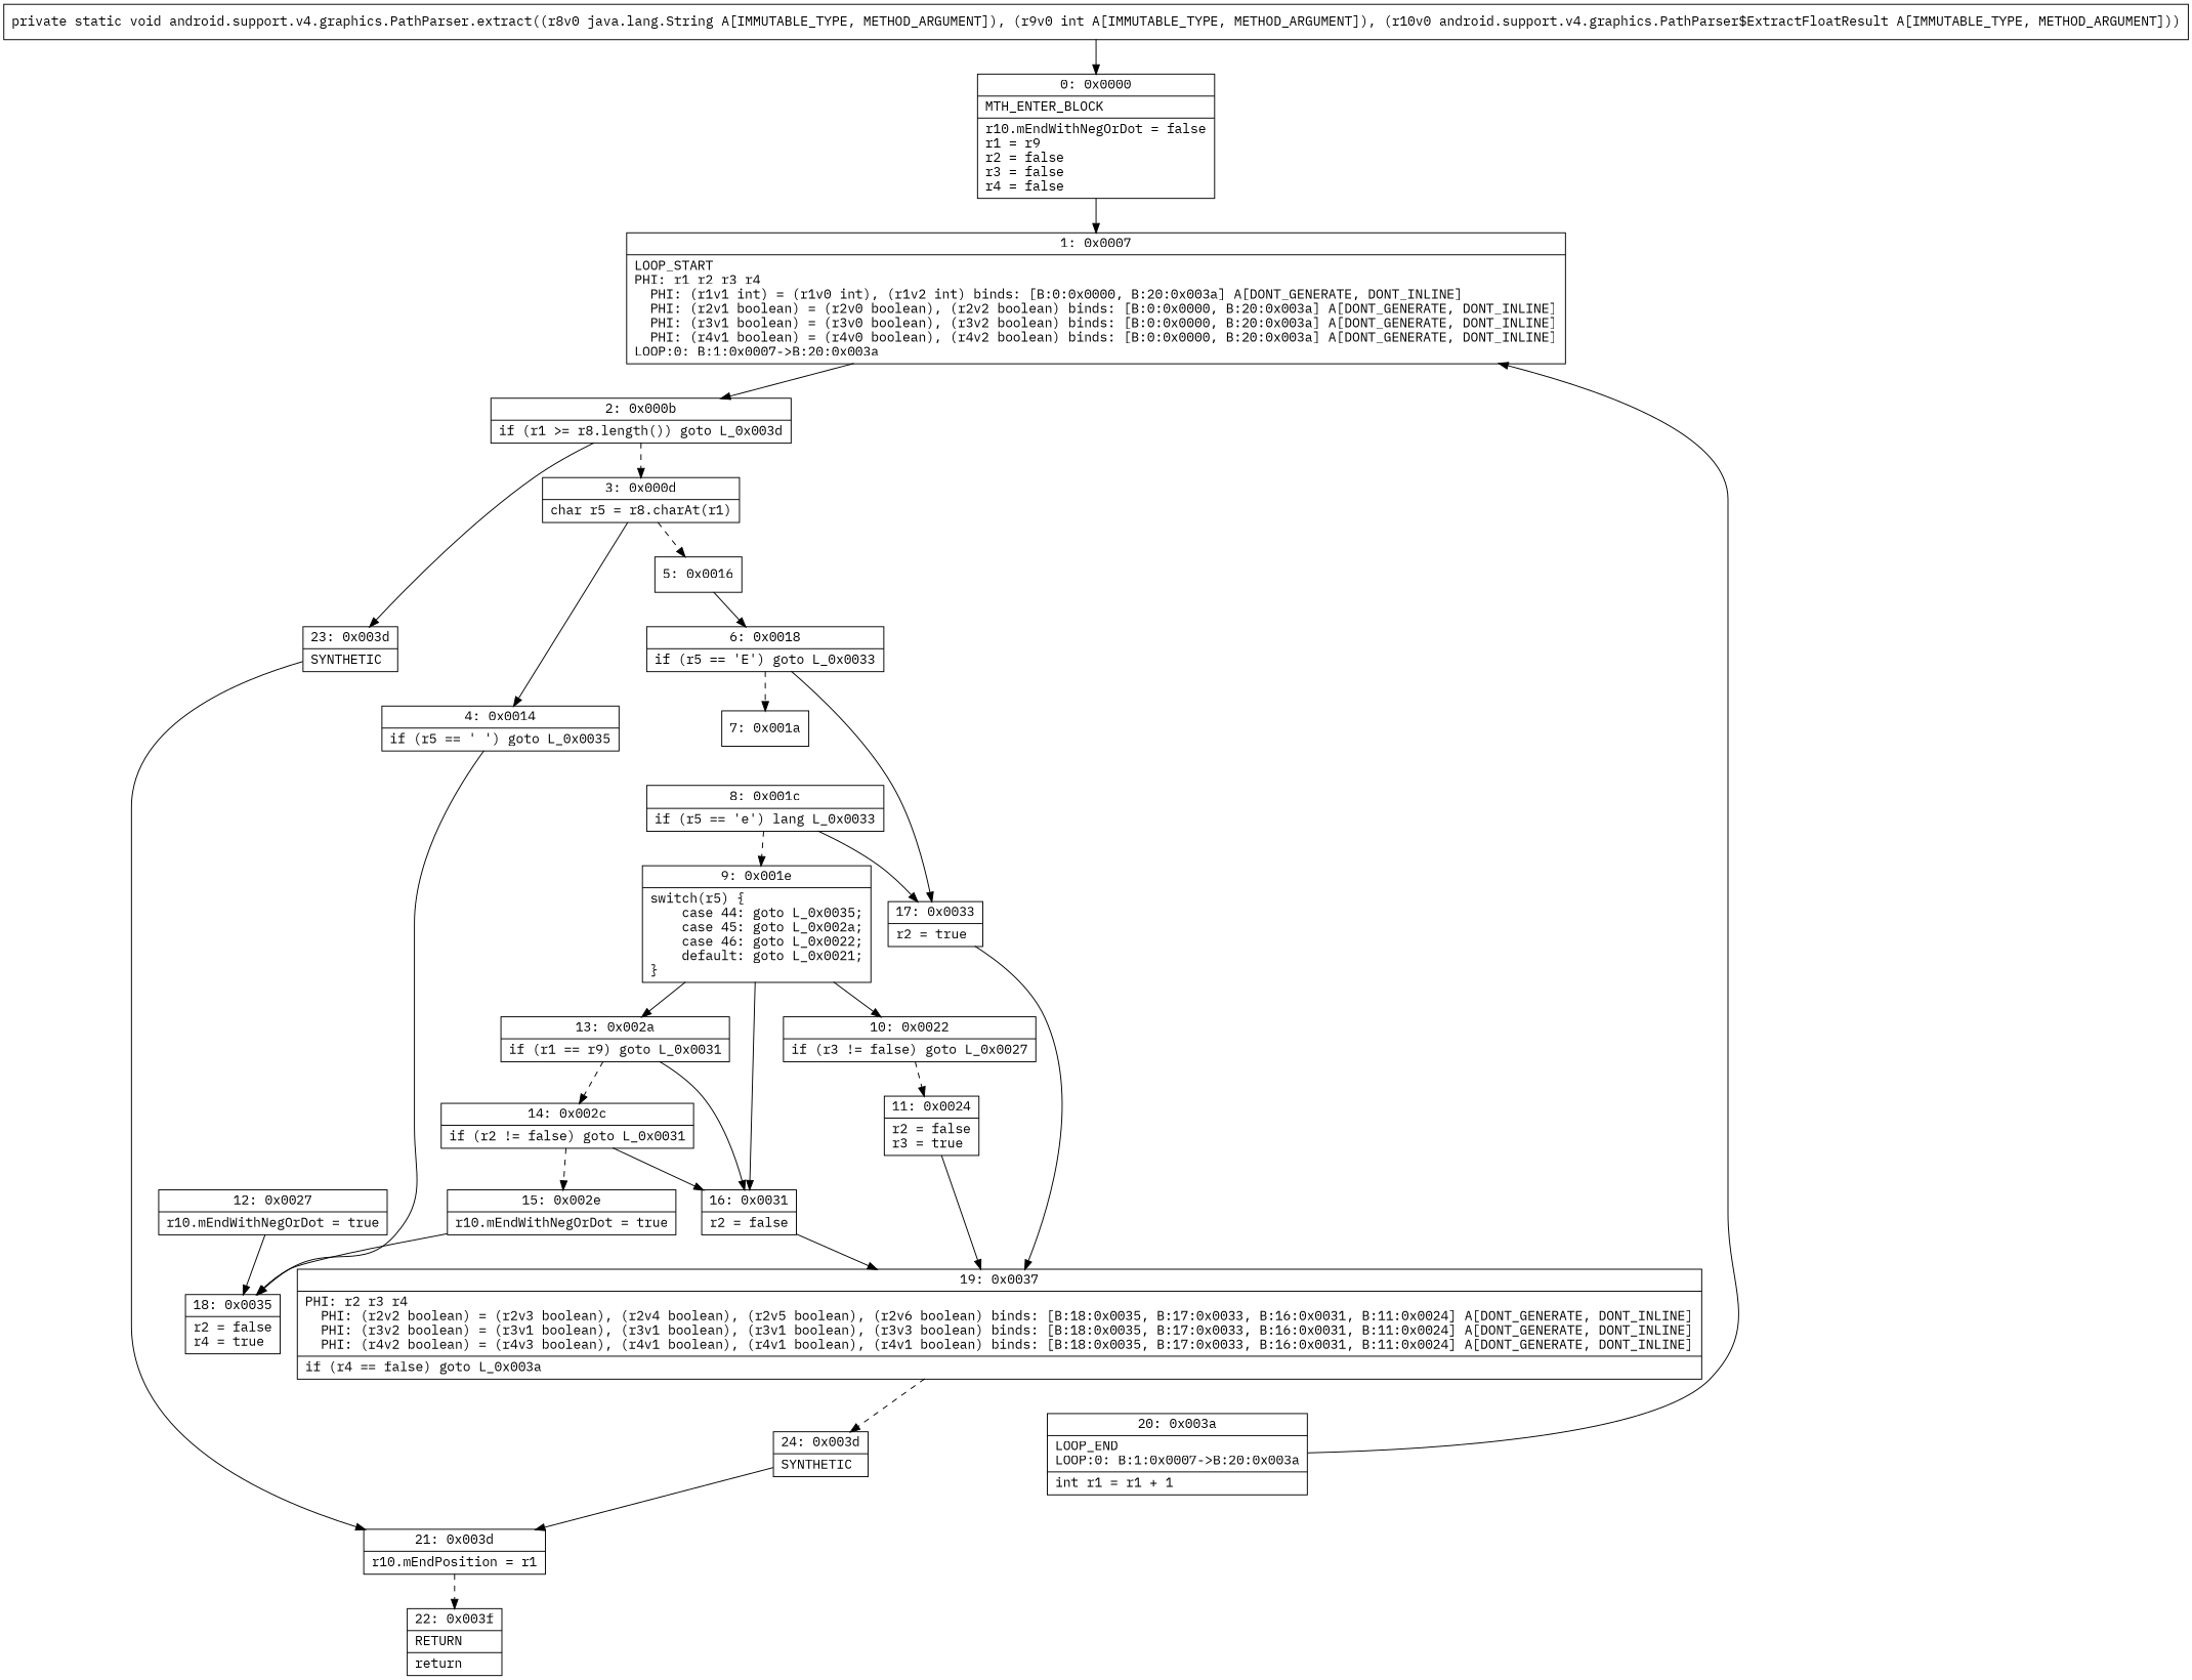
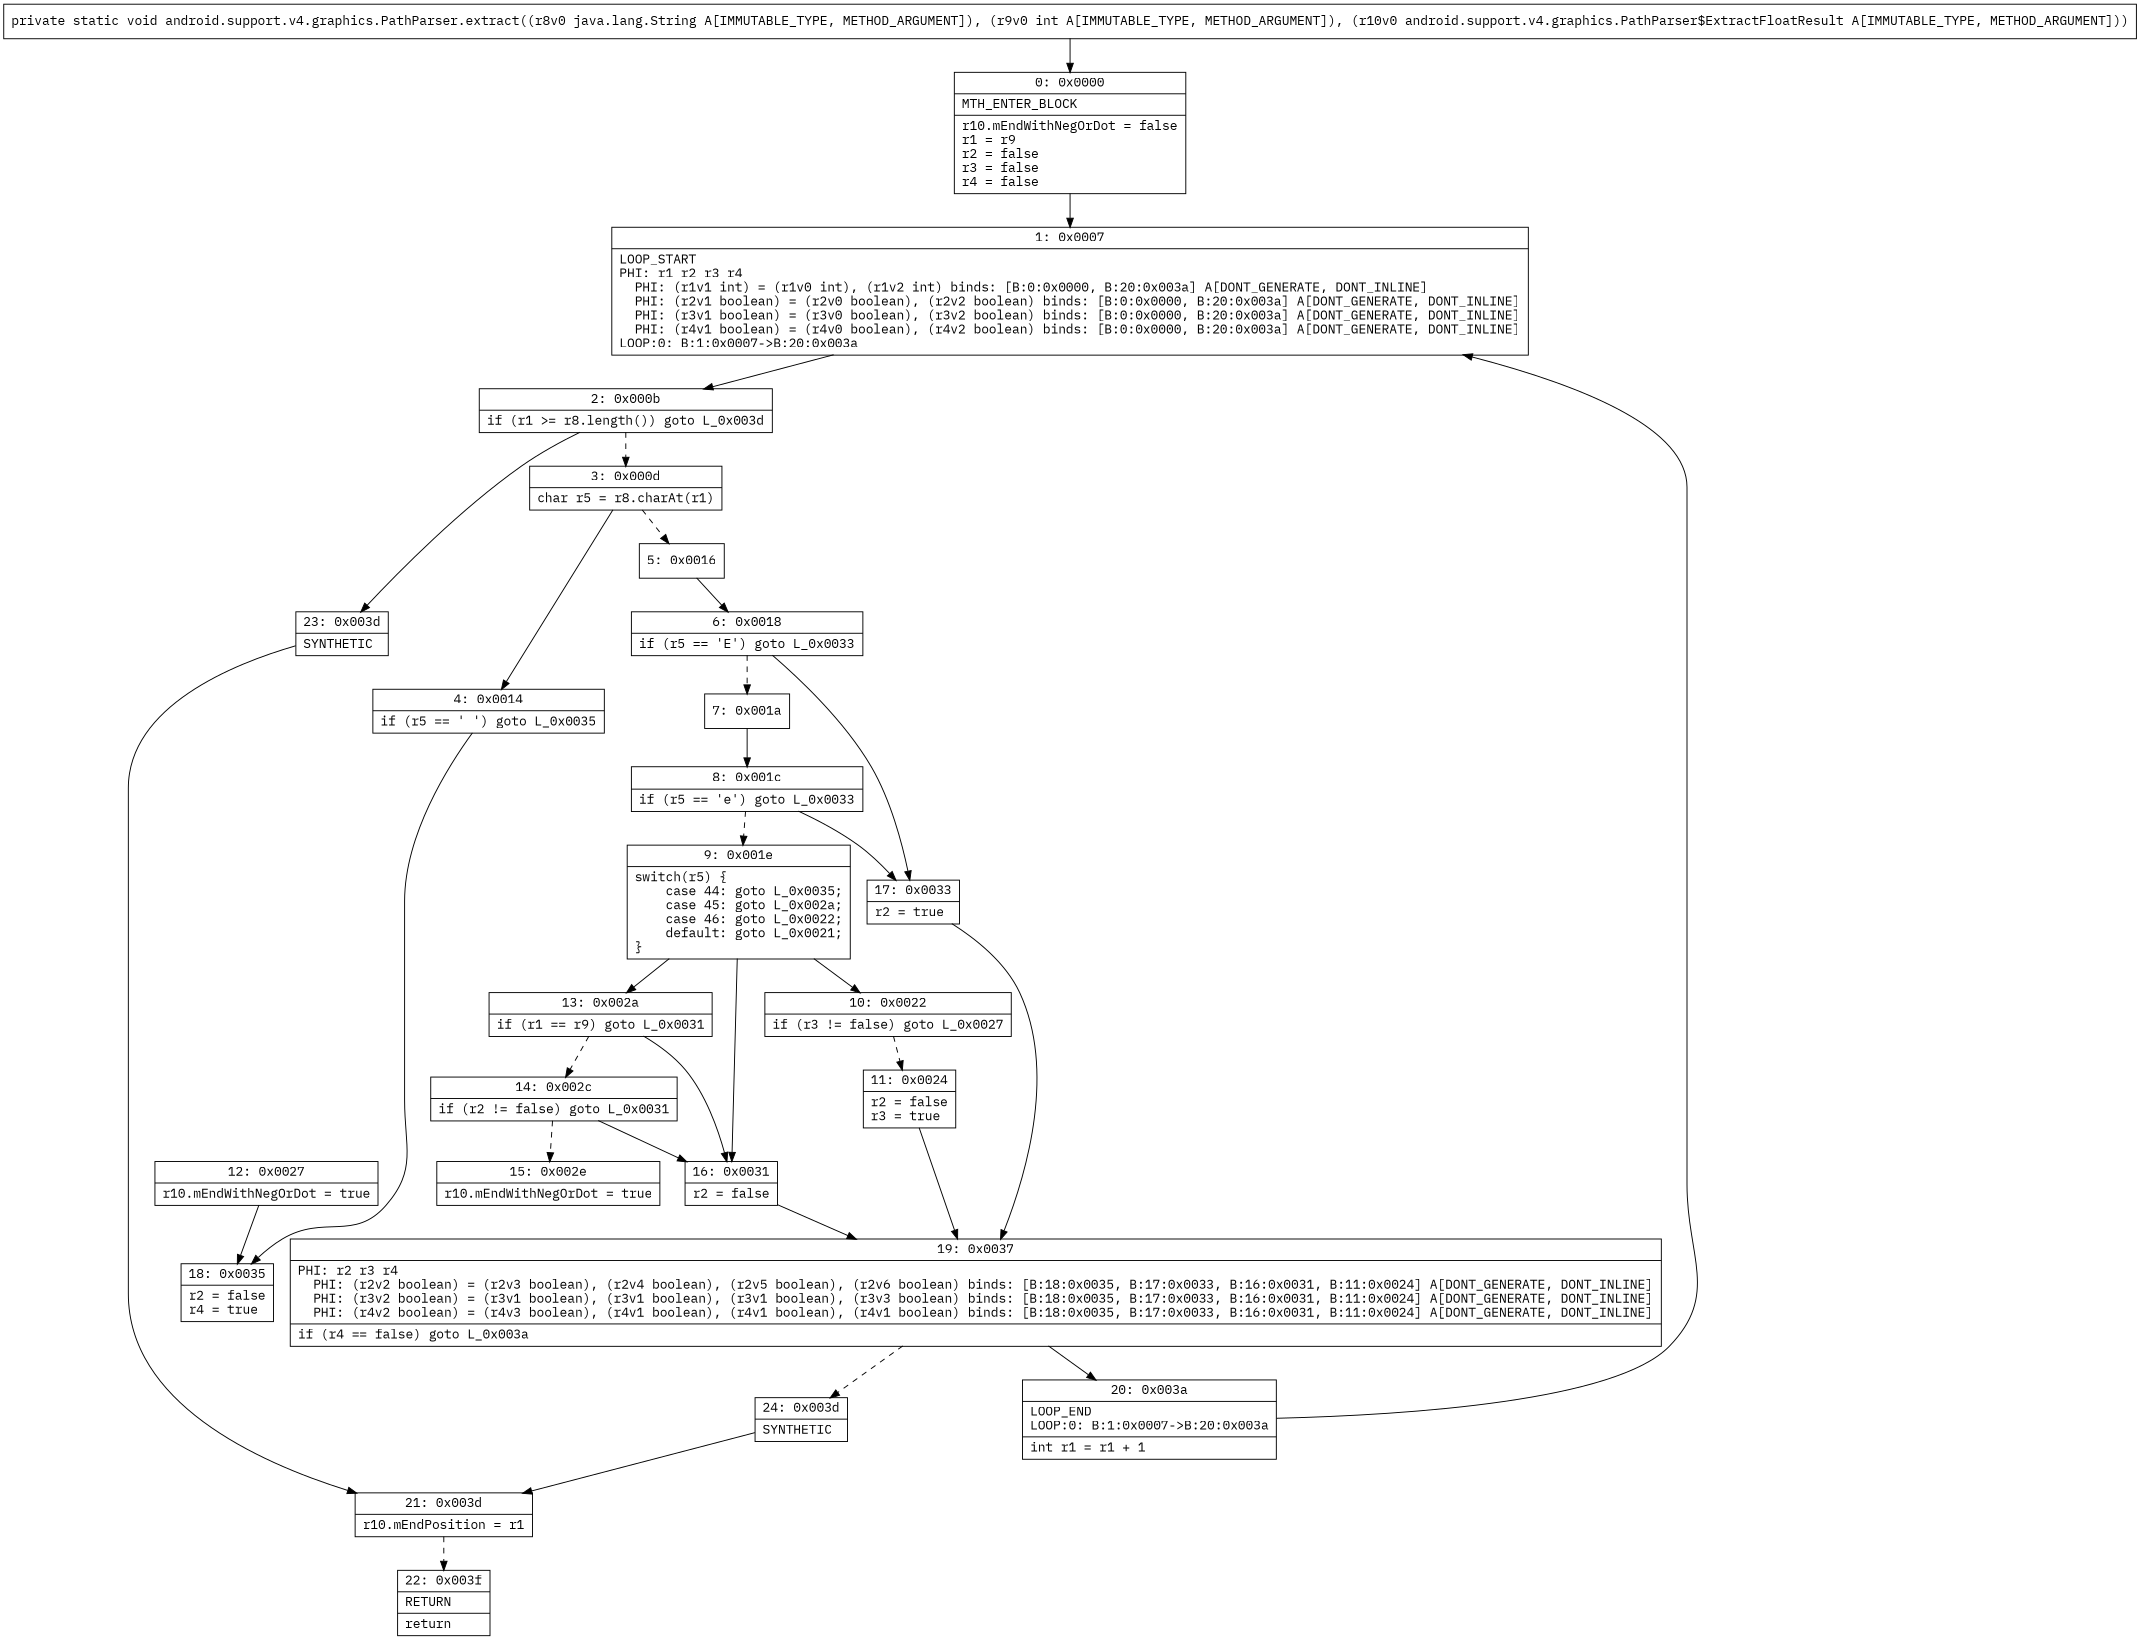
  digraph {
    fontname="IBM Plex Mono"
    node [fontname="IBM Plex Mono" shape=record]
    edge [fontname="IBM Plex Mono"]
    n1 [label="{0\:\ 0x0000|MTH_ENTER_BLOCK\l|r10.mEndWithNegOrDot = false\lr1 = r9\lr2 = false\lr3 = false\lr4 = false\l}"]
    n2 [label="{1\:\ 0x0007|LOOP_START\lPHI: r1 r2 r3 r4 \l  PHI: (r1v1 int) = (r1v0 int), (r1v2 int) binds: [B:0:0x0000, B:20:0x003a] A[DONT_GENERATE, DONT_INLINE]\l  PHI: (r2v1 boolean) = (r2v0 boolean), (r2v2 boolean) binds: [B:0:0x0000, B:20:0x003a] A[DONT_GENERATE, DONT_INLINE]\l  PHI: (r3v1 boolean) = (r3v0 boolean), (r3v2 boolean) binds: [B:0:0x0000, B:20:0x003a] A[DONT_GENERATE, DONT_INLINE]\l  PHI: (r4v1 boolean) = (r4v0 boolean), (r4v2 boolean) binds: [B:0:0x0000, B:20:0x003a] A[DONT_GENERATE, DONT_INLINE]\lLOOP:0: B:1:0x0007\-\>B:20:0x003a\l}"]
    n3 [label="{2\:\ 0x000b|if (r1 \>= r8.length()) goto L_0x003d\l}"]
    n4 [label="{3\:\ 0x000d|char r5 = r8.charAt(r1)\l}"]
    n5 [label="{23\:\ 0x003d|SYNTHETIC\l}"]
    n6 [label="{4\:\ 0x0014|if (r5 == ' ') goto L_0x0035\l}"]
    n7 [label="{5\:\ 0x0016}"]
    n8 [label="{21\:\ 0x003d|r10.mEndPosition = r1\l}"]
    n9 [label="{18\:\ 0x0035|r2 = false\lr4 = true\l}"]
    n10 [label="{6\:\ 0x0018|if (r5 == 'E') goto L_0x0033\l}"]
    n11 [label="{7\:\ 0x001a}"]
    n12 [label="{17\:\ 0x0033|r2 = true\l}"]
-   n13 [label="{8\:\ 0x001c|if (r5 == 'e') lang L_0x0033\l}"]
+   n13 [label="{8\:\ 0x001c|if (r5 == 'e') goto L_0x0033\l}"]
    n14 [label="{19\:\ 0x0037|PHI: r2 r3 r4 \l  PHI: (r2v2 boolean) = (r2v3 boolean), (r2v4 boolean), (r2v5 boolean), (r2v6 boolean) binds: [B:18:0x0035, B:17:0x0033, B:16:0x0031, B:11:0x0024] A[DONT_GENERATE, DONT_INLINE]\l  PHI: (r3v2 boolean) = (r3v1 boolean), (r3v1 boolean), (r3v1 boolean), (r3v3 boolean) binds: [B:18:0x0035, B:17:0x0033, B:16:0x0031, B:11:0x0024] A[DONT_GENERATE, DONT_INLINE]\l  PHI: (r4v2 boolean) = (r4v3 boolean), (r4v1 boolean), (r4v1 boolean), (r4v1 boolean) binds: [B:18:0x0035, B:17:0x0033, B:16:0x0031, B:11:0x0024] A[DONT_GENERATE, DONT_INLINE]\l|if (r4 == false) goto L_0x003a\l}"]
    n15 [label="{9\:\ 0x001e|switch(r5) \{\l    case 44: goto L_0x0035;\l    case 45: goto L_0x002a;\l    case 46: goto L_0x0022;\l    default: goto L_0x0021;\l\}\l}"]
    n16 [label="{10\:\ 0x0022|if (r3 != false) goto L_0x0027\l}"]
    n17 [label="{13\:\ 0x002a|if (r1 == r9) goto L_0x0031\l}"]
    n18 [label="{16\:\ 0x0031|r2 = false\l}"]
    n19 [label="{11\:\ 0x0024|r2 = false\lr3 = true\l}"]
    n20 [label="{14\:\ 0x002c|if (r2 != false) goto L_0x0031\l}"]
    n21 [label="{12\:\ 0x0027|r10.mEndWithNegOrDot = true\l}"]
    n22 [label="{20\:\ 0x003a|LOOP_END\lLOOP:0: B:1:0x0007\-\>B:20:0x003a\l|int r1 = r1 + 1\l}"]
    n23 [label="{24\:\ 0x003d|SYNTHETIC\l}"]
    n24 [label="{15\:\ 0x002e|r10.mEndWithNegOrDot = true\l}"]
    n25 [label="{22\:\ 0x003f|RETURN\l|return\l}"]
    n26 [label="{private static void android.support.v4.graphics.PathParser.extract((r8v0 java.lang.String A[IMMUTABLE_TYPE, METHOD_ARGUMENT]), (r9v0 int A[IMMUTABLE_TYPE, METHOD_ARGUMENT]), (r10v0 android.support.v4.graphics.PathParser$ExtractFloatResult A[IMMUTABLE_TYPE, METHOD_ARGUMENT])) }"]
    n1 -> n2
    n2 -> n3
    n3 -> n4 [style=dashed]
    n3 -> n5
    n4 -> n6
    n4 -> n7 [style=dashed]
    n5 -> n8
    n6 -> n9
    n7 -> n10
    n8 -> n25 [style=dashed]
    n10 -> n11 [style=dashed]
    n10 -> n12
+   n11 -> n13
    n12 -> n14
    n13 -> n12
    n13 -> n15 [style=dashed]
+   n14 -> n22
    n14 -> n23 [style=dashed]
    n15 -> n16
    n15 -> n17
    n15 -> n18
    n16 -> n19 [style=dashed]
    n17 -> n18
    n17 -> n20 [style=dashed]
    n18 -> n14
    n19 -> n14
    n20 -> n18
    n20 -> n24 [style=dashed]
    n21 -> n9
    n22 -> n2
    n23 -> n8
-   n24 -> n9
    n26 -> n1
  }
